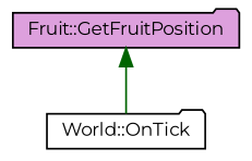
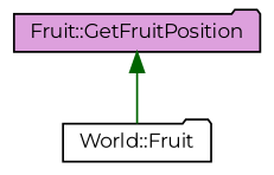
  digraph {
    rankdir=TB
    fontname=Montserrat
    node [color=black fontname=Montserrat fontsize=10 shape=folder style=filled]
    n1 [fillcolor=plum fontcolor=black height=0.2 label="Fruit::GetFruitPosition" width=0.4]
-   n2 [fillcolor=white height=0.2 label="World::OnTick" width=0.4]
+   n2 [fillcolor=white height=0.2 label="World::Fruit" width=0.4]
    n1 -> n2 [color=darkgreen dir=back fontname=Montserrat fontsize=10 labelfontname=Helvetica labelfontsize=10 style=solid]
  }
